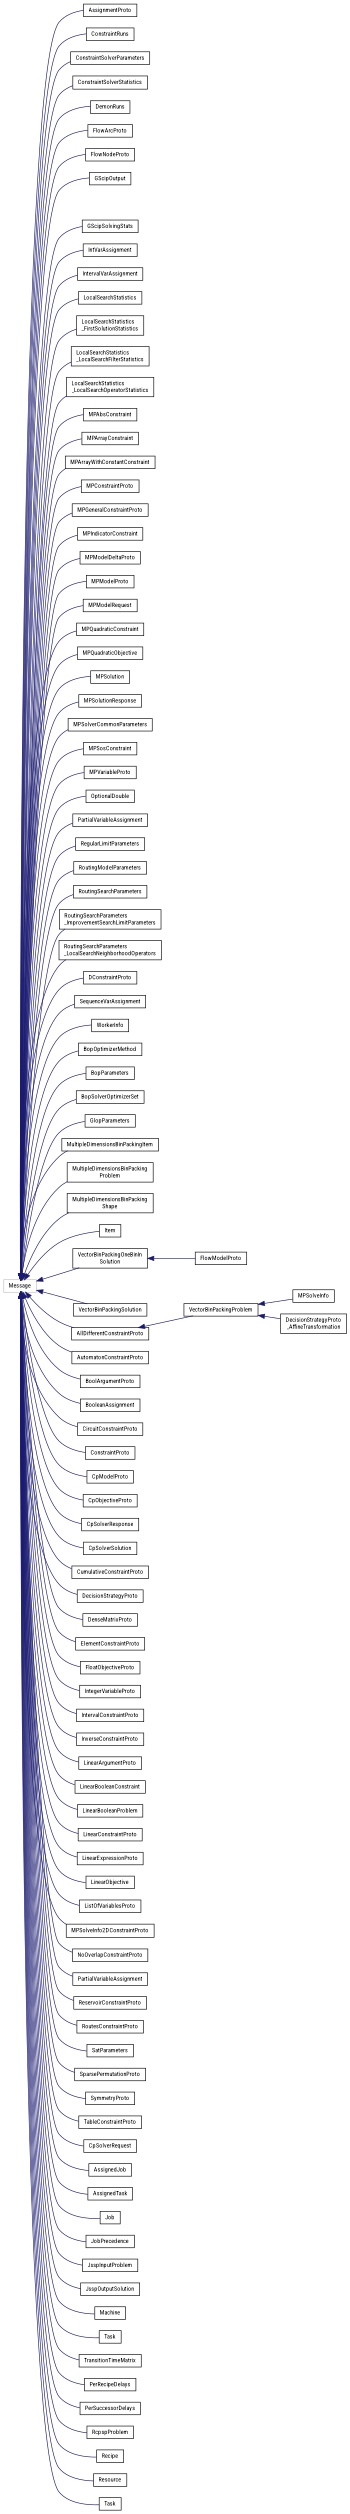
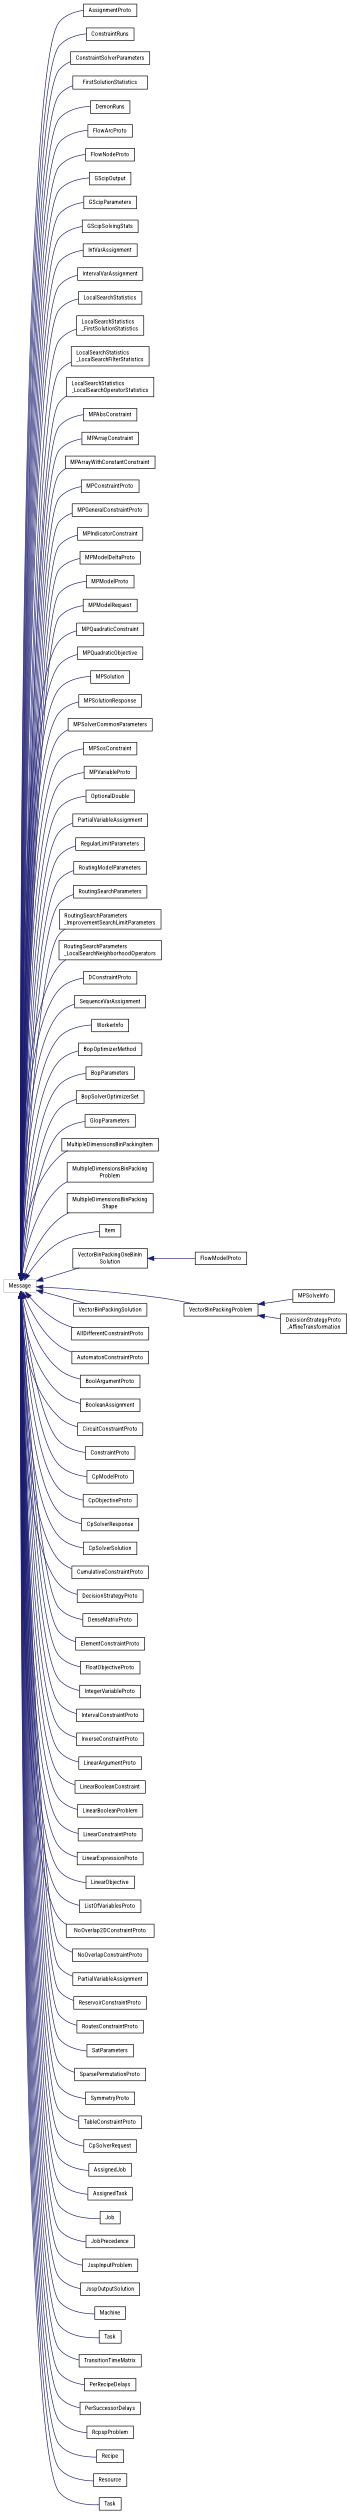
  digraph {
    fontname="Roboto Condensed"
    rankdir=LR
    node [color=black fillcolor=white fontname="Roboto Condensed" fontsize=10 shape=record style=filled]
    edge [color=midnightblue dir=back fontname="Roboto Condensed" fontsize=10 labelfontname=Helvetica labelfontsize=10 style=solid]
    n1 [color=grey75 height=0.2 label=Message width=0.4]
    n2 [height=0.2 label=AssignmentProto width=0.4]
    n3 [height=0.2 label=ConstraintRuns width=0.4]
    n4 [height=0.2 label=ConstraintSolverParameters width=0.4]
-   n5 [height=0.2 label=ConstraintSolverStatistics width=0.4]
+   n5 [height=0.2 label=FirstSolutionStatistics width=0.4]
    n6 [height=0.2 label=DemonRuns width=0.4]
    n7 [height=0.2 label=FlowArcProto width=0.4]
    n8 [height=0.2 label=FlowNodeProto width=0.4]
    n9 [height=0.2 label=GScipOutput width=0.4]
+   n10 [height=0.2 label=GScipParameters width=0.4]
    n11 [height=0.2 label=GScipSolvingStats width=0.4]
    n12 [height=0.2 label=IntVarAssignment width=0.4]
    n13 [height=0.2 label=IntervalVarAssignment width=0.4]
    n14 [height=0.2 label=LocalSearchStatistics width=0.4]
    n15 [height=0.2 label="LocalSearchStatistics\l_FirstSolutionStatistics" width=0.4]
    n16 [height=0.2 label="LocalSearchStatistics\l_LocalSearchFilterStatistics" width=0.4]
    n17 [height=0.2 label="LocalSearchStatistics\l_LocalSearchOperatorStatistics" width=0.4]
    n18 [height=0.2 label=MPAbsConstraint width=0.4]
    n19 [height=0.2 label=MPArrayConstraint width=0.4]
    n20 [height=0.2 label=MPArrayWithConstantConstraint width=0.4]
    n21 [height=0.2 label=MPConstraintProto width=0.4]
    n22 [height=0.2 label=MPGeneralConstraintProto width=0.4]
    n23 [height=0.2 label=MPIndicatorConstraint width=0.4]
    n24 [height=0.2 label=MPModelDeltaProto width=0.4]
    n25 [height=0.2 label=MPModelProto width=0.4]
    n26 [height=0.2 label=MPModelRequest width=0.4]
    n27 [height=0.2 label=MPQuadraticConstraint width=0.4]
    n28 [height=0.2 label=MPQuadraticObjective width=0.4]
    n29 [height=0.2 label=MPSolution width=0.4]
    n30 [height=0.2 label=MPSolutionResponse width=0.4]
    n31 [height=0.2 label=MPSolverCommonParameters width=0.4]
    n32 [height=0.2 label=MPSosConstraint width=0.4]
    n33 [height=0.2 label=MPVariableProto width=0.4]
    n34 [height=0.2 label=OptionalDouble width=0.4]
    n35 [height=0.2 label=PartialVariableAssignment width=0.4]
    n36 [height=0.2 label=RegularLimitParameters width=0.4]
    n37 [height=0.2 label=RoutingModelParameters width=0.4]
    n38 [height=0.2 label=RoutingSearchParameters width=0.4]
    n39 [height=0.2 label="RoutingSearchParameters\l_ImprovementSearchLimitParameters" width=0.4]
    n40 [height=0.2 label="RoutingSearchParameters\l_LocalSearchNeighborhoodOperators" width=0.4]
    n41 [height=0.2 label=DConstraintProto width=0.4]
    n42 [height=0.2 label=SequenceVarAssignment width=0.4]
    n43 [height=0.2 label=WorkerInfo width=0.4]
    n44 [height=0.2 label=BopOptimizerMethod width=0.4]
    n45 [height=0.2 label=BopParameters width=0.4]
    n46 [height=0.2 label=BopSolverOptimizerSet width=0.4]
    n47 [height=0.2 label=GlopParameters width=0.4]
    n48 [height=0.2 label=MultipleDimensionsBinPackingItem width=0.4]
    n49 [height=0.2 label="MultipleDimensionsBinPacking\lProblem" width=0.4]
    n50 [height=0.2 label="MultipleDimensionsBinPacking\lShape" width=0.4]
    n51 [height=0.2 label=Item width=0.4]
    n52 [height=0.2 label="VectorBinPackingOneBinIn\lSolution" width=0.4]
    n53 [height=0.2 label=VectorBinPackingProblem width=0.4]
    n54 [height=0.2 label=VectorBinPackingSolution width=0.4]
    n55 [height=0.2 label=AllDifferentConstraintProto width=0.4]
    n56 [height=0.2 label=AutomatonConstraintProto width=0.4]
    n57 [height=0.2 label=BoolArgumentProto width=0.4]
    n58 [height=0.2 label=BooleanAssignment width=0.4]
    n59 [height=0.2 label=CircuitConstraintProto width=0.4]
    n60 [height=0.2 label=ConstraintProto width=0.4]
    n61 [height=0.2 label=CpModelProto width=0.4]
    n62 [height=0.2 label=CpObjectiveProto width=0.4]
    n63 [height=0.2 label=CpSolverResponse width=0.4]
    n64 [height=0.2 label=CpSolverSolution width=0.4]
    n65 [height=0.2 label=CumulativeConstraintProto width=0.4]
    n66 [height=0.2 label=DecisionStrategyProto width=0.4]
    n67 [height=0.2 label=DenseMatrixProto width=0.4]
    n68 [height=0.2 label=ElementConstraintProto width=0.4]
    n69 [height=0.2 label=FloatObjectiveProto width=0.4]
    n70 [height=0.2 label=IntegerVariableProto width=0.4]
    n71 [height=0.2 label=IntervalConstraintProto width=0.4]
    n72 [height=0.2 label=InverseConstraintProto width=0.4]
    n73 [height=0.2 label=LinearArgumentProto width=0.4]
    n74 [height=0.2 label=LinearBooleanConstraint width=0.4]
    n75 [height=0.2 label=LinearBooleanProblem width=0.4]
    n76 [height=0.2 label=LinearConstraintProto width=0.4]
    n77 [height=0.2 label=LinearExpressionProto width=0.4]
    n78 [height=0.2 label=LinearObjective width=0.4]
    n79 [height=0.2 label=ListOfVariablesProto width=0.4]
-   n80 [height=0.2 label=MPSolveInfo2DConstraintProto width=0.4]
+   n80 [height=0.2 label=NoOverlap2DConstraintProto width=0.4]
    n81 [height=0.2 label=NoOverlapConstraintProto width=0.4]
    n82 [height=0.2 label=PartialVariableAssignment width=0.4]
    n83 [height=0.2 label=ReservoirConstraintProto width=0.4]
    n84 [height=0.2 label=RoutesConstraintProto width=0.4]
    n85 [height=0.2 label=SatParameters width=0.4]
    n86 [height=0.2 label=SparsePermutationProto width=0.4]
    n87 [height=0.2 label=SymmetryProto width=0.4]
    n88 [height=0.2 label=TableConstraintProto width=0.4]
    n89 [height=0.2 label=CpSolverRequest width=0.4]
    n90 [height=0.2 label=AssignedJob width=0.4]
    n91 [height=0.2 label=AssignedTask width=0.4]
    n92 [height=0.2 label=Job width=0.4]
    n93 [height=0.2 label=JobPrecedence width=0.4]
    n94 [height=0.2 label=JsspInputProblem width=0.4]
    n95 [height=0.2 label=JsspOutputSolution width=0.4]
    n96 [height=0.2 label=Machine width=0.4]
    n97 [height=0.2 label=Task width=0.4]
    n98 [height=0.2 label=TransitionTimeMatrix width=0.4]
    n99 [height=0.2 label=PerRecipeDelays width=0.4]
    n100 [height=0.2 label=PerSuccessorDelays width=0.4]
    n101 [height=0.2 label=RcpspProblem width=0.4]
    n102 [height=0.2 label=Recipe width=0.4]
    n103 [height=0.2 label=Resource width=0.4]
    n104 [height=0.2 label=Task width=0.4]
    n105 [height=0.2 label=FlowModelProto width=0.4]
    n106 [height=0.2 label=MPSolveInfo width=0.4]
    n107 [height=0.2 label="DecisionStrategyProto\l_AffineTransformation" width=0.4]
    n1 -> n2
    n1 -> n3
    n1 -> n4
    n1 -> n5
    n1 -> n6
    n1 -> n7
    n1 -> n8
    n1 -> n9
+   n1 -> n10
    n1 -> n11
    n1 -> n12
    n1 -> n13
    n1 -> n14
    n1 -> n15
    n1 -> n16
    n1 -> n17
    n1 -> n18
    n1 -> n19
    n1 -> n20
    n1 -> n21
    n1 -> n22
    n1 -> n23
    n1 -> n24
    n1 -> n25
    n1 -> n26
    n1 -> n27
    n1 -> n28
    n1 -> n29
    n1 -> n30
    n1 -> n31
    n1 -> n32
    n1 -> n33
    n1 -> n34
    n1 -> n35
    n1 -> n36
    n1 -> n37
    n1 -> n38
    n1 -> n39
    n1 -> n40
    n1 -> n41
    n1 -> n42
    n1 -> n43
    n1 -> n44
    n1 -> n45
    n1 -> n46
    n1 -> n47
    n1 -> n48
    n1 -> n49
    n1 -> n50
    n1 -> n51
    n1 -> n52
-   n55 -> n53
+   n1 -> n53
    n1 -> n54
    n1 -> n55
    n1 -> n56
    n1 -> n57
    n1 -> n58
    n1 -> n59
    n1 -> n60
    n1 -> n61
    n1 -> n62
    n1 -> n63
    n1 -> n64
    n1 -> n65
    n1 -> n66
    n1 -> n67
    n1 -> n68
    n1 -> n69
    n1 -> n70
    n1 -> n71
    n1 -> n72
    n1 -> n73
    n1 -> n74
    n1 -> n75
    n1 -> n76
    n1 -> n77
    n1 -> n78
    n1 -> n79
    n1 -> n80
    n1 -> n81
    n1 -> n82
    n1 -> n83
    n1 -> n84
    n1 -> n85
    n1 -> n86
    n1 -> n87
    n1 -> n88
    n1 -> n89
    n1 -> n90
    n1 -> n91
    n1 -> n92
    n1 -> n93
    n1 -> n94
    n1 -> n95
    n1 -> n96
    n1 -> n97
    n1 -> n98
    n1 -> n99
    n1 -> n100
    n1 -> n101
    n1 -> n102
    n1 -> n103
    n1 -> n104
    n52 -> n105
    n53 -> n106
    n53 -> n107
  }
